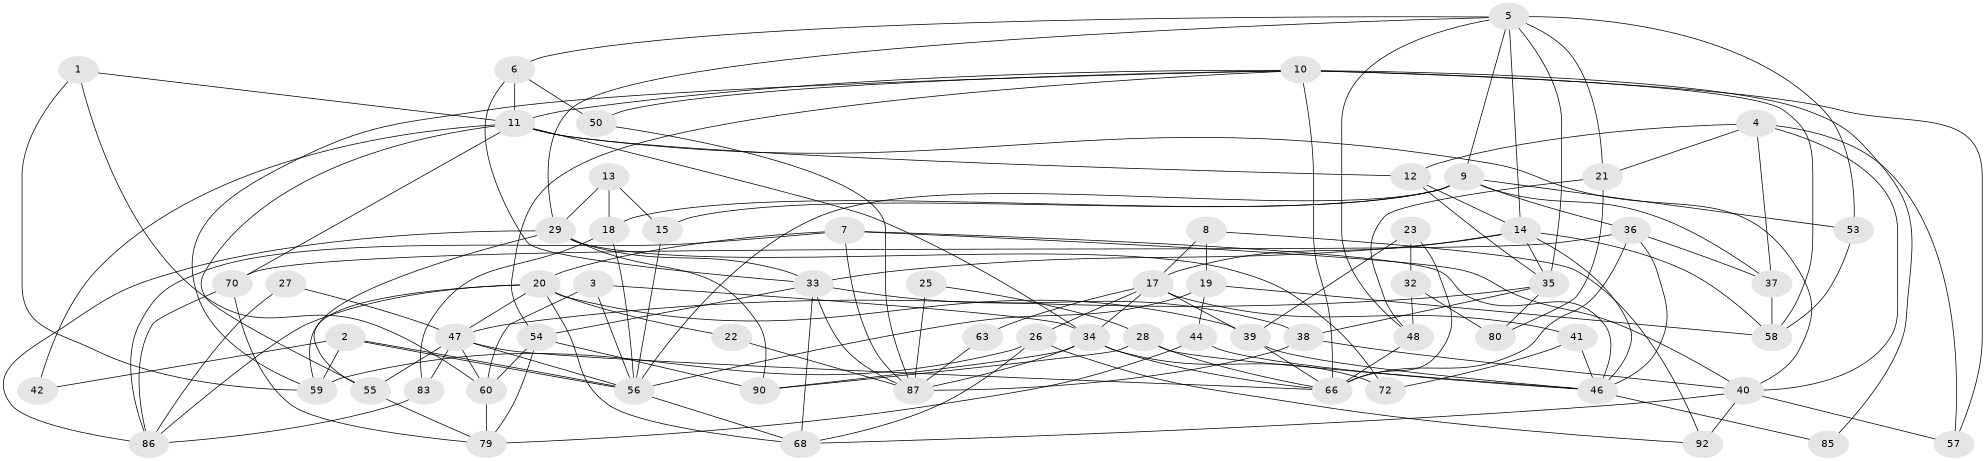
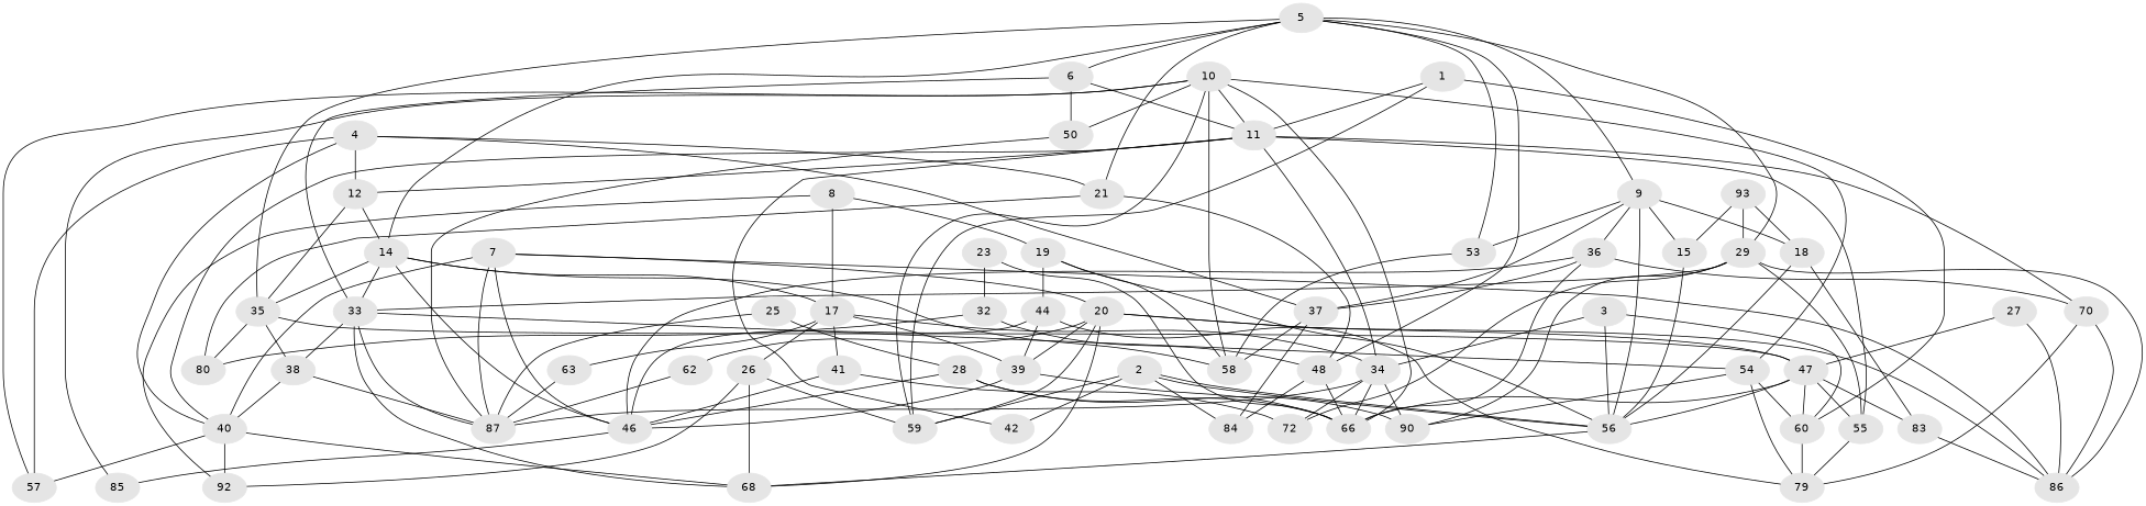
  graph {
    fontname="DejaVu Sans"
    node [color=gray90 fontname="DejaVu Sans" style=filled]
    edge [fontname="DejaVu Sans"]
    11 [super="+78"]
    42
    34
    12 [super="+45"]
    40 [super="+61"]
    55 [super="+71"]
    70
    1
    59
    60 [super="+62"]
    79
    2
    56 [super="+77"]
+   84
    68 [super="+69"]
    3
    87 [super="+88"]
    66 [super="+94"]
    90
    72
    4 [super="+16"]
    21
    37
    57 [super="+76"]
    14 [super="+51"]
    35 [super="+81"]
    48 [super="+82"]
    80
    58
    92
    5 [super="+67"]
    6
    9 [super="+30"]
    29 [super="+74"]
    53
    33 [super="+65"]
    50
    15
    18
    36 [super="+43"]
    46 [super="+75"]
    17 [super="+89"]
    86 [super="+91"]
    47 [super="+49"]
    38
    54 [super="+73"]
    7 [super="+31"]
    20 [super="+52"]
    39 [super="+93"]
-   22
+   22 [label=62]
    85
    26
    41
    63
    8
    19 [super="+64"]
    44
    83
    10 [super="+24"]
-   13
+   13 [label=93]
    23
    32
    25
    28
    27
    11 -- 42
    11 -- 34
    11 -- 12
    11 -- 40
    11 -- 55
    11 -- 70
    34 -- 87
    34 -- 66
    34 -- 90
    34 -- 72
    12 -- 14
    12 -- 35
    40 -- 68
    40 -- 57
    40 -- 92
    55 -- 79
    70 -- 79
    70 -- 86
    1 -- 11
    1 -- 59
    1 -- 60
    60 -- 79
    2 -- 42
    2 -- 59
    2 -- 56
    2 -- 56
+   2 -- 84
    56 -- 68
    3 -- 34
    3 -- 60
    3 -- 56
    4 -- 12
    4 -- 40
    4 -- 21
    4 -- 37
    4 -- 57
    21 -- 48
    21 -- 80
+   37 -- 84
    37 -- 58
    14 -- 35
    14 -- 58
    14 -- 33
    14 -- 46
    14 -- 17
    35 -- 80
    35 -- 47
    35 -- 38
+   48 -- 84
    48 -- 66
    5 -- 21
    5 -- 14
    5 -- 35
    5 -- 48
    5 -- 6
    5 -- 9
    5 -- 29
    5 -- 53
    6 -- 11
    6 -- 33
    6 -- 50
    9 -- 56
    9 -- 37
    9 -- 53
    9 -- 15
    9 -- 18
    9 -- 36
    29 -- 55
    29 -- 90
    29 -- 72
    29 -- 33
    29 -- 86
    53 -- 58
    33 -- 68
    33 -- 87
    33 -- 38
    33 -- 54
    50 -- 87
    15 -- 56
    18 -- 56
    18 -- 83
    36 -- 70
    36 -- 66
    36 -- 37
    36 -- 46
    46 -- 85
    17 -- 34
    17 -- 39
    17 -- 26
    17 -- 41
    17 -- 63
    47 -- 55
    47 -- 60
    47 -- 56
    47 -- 66
    47 -- 83
    38 -- 40
    38 -- 87
    54 -- 60
    54 -- 79
    54 -- 90
    7 -- 40
    7 -- 87
    7 -- 46
    7 -- 86
    7 -- 20
    20 -- 59
    20 -- 68
    20 -- 86
    20 -- 47
    20 -- 39
    20 -- 22
    39 -- 66
    39 -- 46
    22 -- 87
    26 -- 59
    26 -- 68
    26 -- 92
    41 -- 72
    41 -- 46
    63 -- 87
    8 -- 92
    8 -- 17
    8 -- 19
    19 -- 56
    19 -- 58
    19 -- 44
    44 -- 79
    44 -- 46
    83 -- 86
    10 -- 11
    10 -- 59
    10 -- 66 [weight=2]
    10 -- 57
    10 -- 58
    10 -- 50
    10 -- 54
    10 -- 85
    13 -- 29
    13 -- 15
    13 -- 18
    23 -- 66
-   23 -- 39
+   44 -- 39
    23 -- 32
    32 -- 48
    32 -- 80
    25 -- 87
    25 -- 28
    28 -- 66
    28 -- 90
    28 -- 46
    27 -- 86
    27 -- 47
  }
